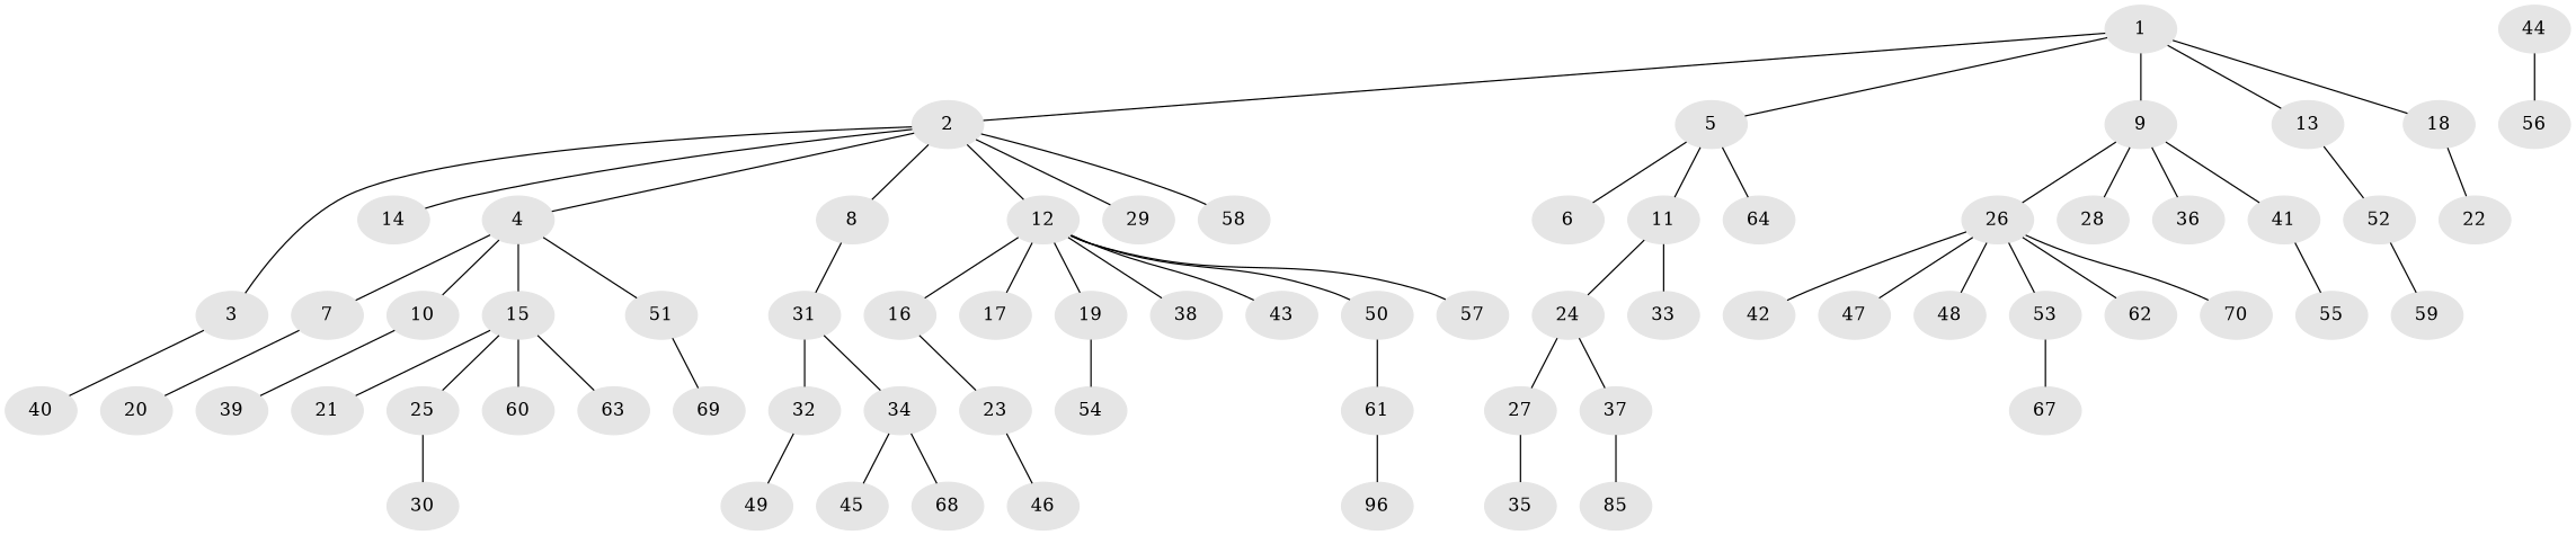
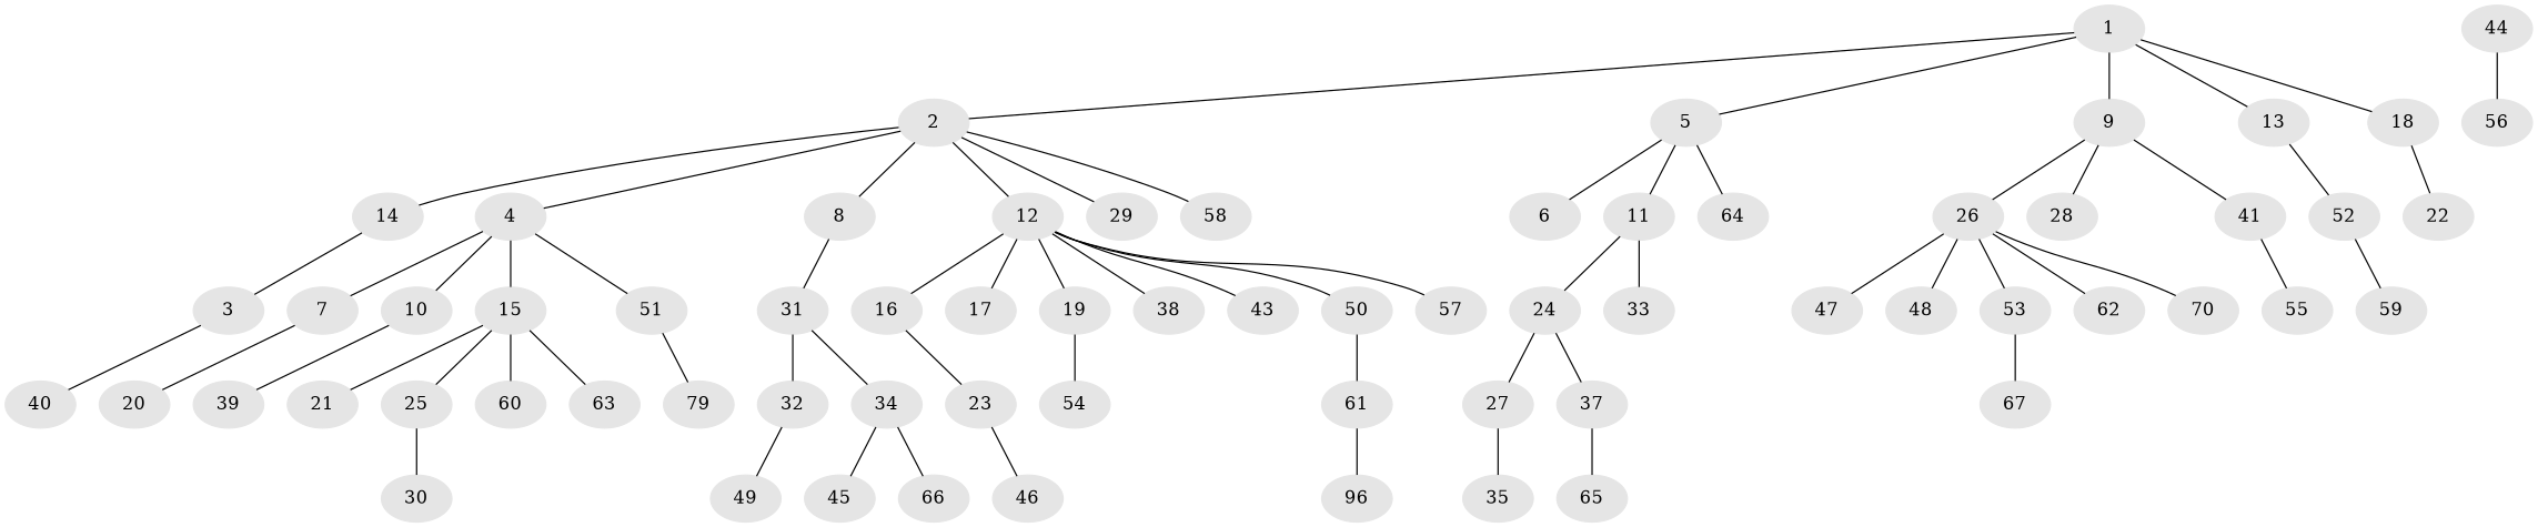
  graph {
    node [color=gray90 style=filled]
    1
    2
    5
    9
    13
    18
    3
    4
    8
    12
    14
    29
    58
    6
    11
    64
    26
    28
-   36
    41
    52
    22
    40
    7
    10
    15
    51
    31
    16
    17
    19
    38
    43
    50
    57
    20
    39
    21
    25
    60
    63
-   69
+   69 [label=79]
    24
    33
    32
    34
-   42
    47
    48
    53
    62
    70
    55
    27
    37
    23
    54
    61
    59
    30
    46
    44
    56
    35
-   65 [label=85]
+   65
    67
    49
    45
-   68
+   68 [label=66]
    n70 [label=96]
    1 -- 2
    1 -- 5
    1 -- 9
    1 -- 13
    1 -- 18
-   2 -- 3
+   14 -- 3
    2 -- 4
    2 -- 8
    2 -- 12
    2 -- 14
    2 -- 29
    2 -- 58
    5 -- 6
    5 -- 11
    5 -- 64
    9 -- 26
    9 -- 28
-   9 -- 36
    9 -- 41
    13 -- 52
    18 -- 22
    3 -- 40
    4 -- 7
    4 -- 10
    4 -- 15
    4 -- 51
    8 -- 31
    12 -- 16
    12 -- 17
    12 -- 19
    12 -- 38
    12 -- 43
    12 -- 50
    12 -- 57
    11 -- 24
    11 -- 33
-   26 -- 42
    26 -- 47
    26 -- 48
    26 -- 53
    26 -- 62
    26 -- 70
    41 -- 55
    52 -- 59
    7 -- 20
    10 -- 39
    15 -- 21
    15 -- 25
    15 -- 60
    15 -- 63
    51 -- 69
    31 -- 32
    31 -- 34
    16 -- 23
    19 -- 54
    50 -- 61
    25 -- 30
    24 -- 27
    24 -- 37
    32 -- 49
    34 -- 45
    34 -- 68
    53 -- 67
    27 -- 35
    37 -- 65
    23 -- 46
    61 -- n70
    44 -- 56
  }
